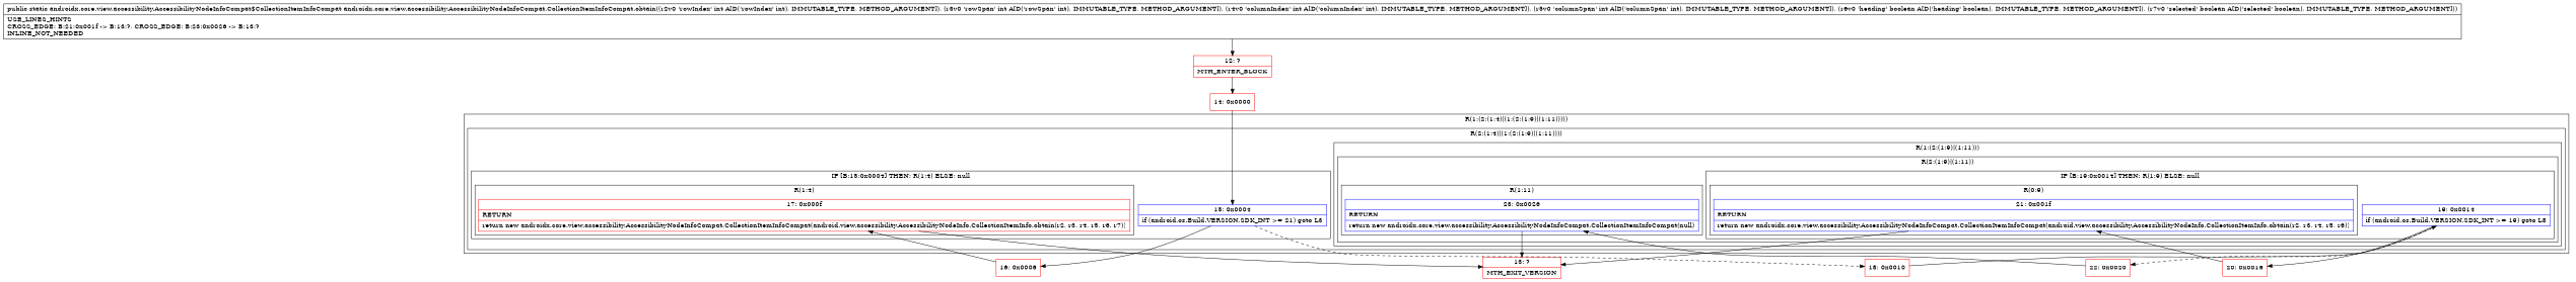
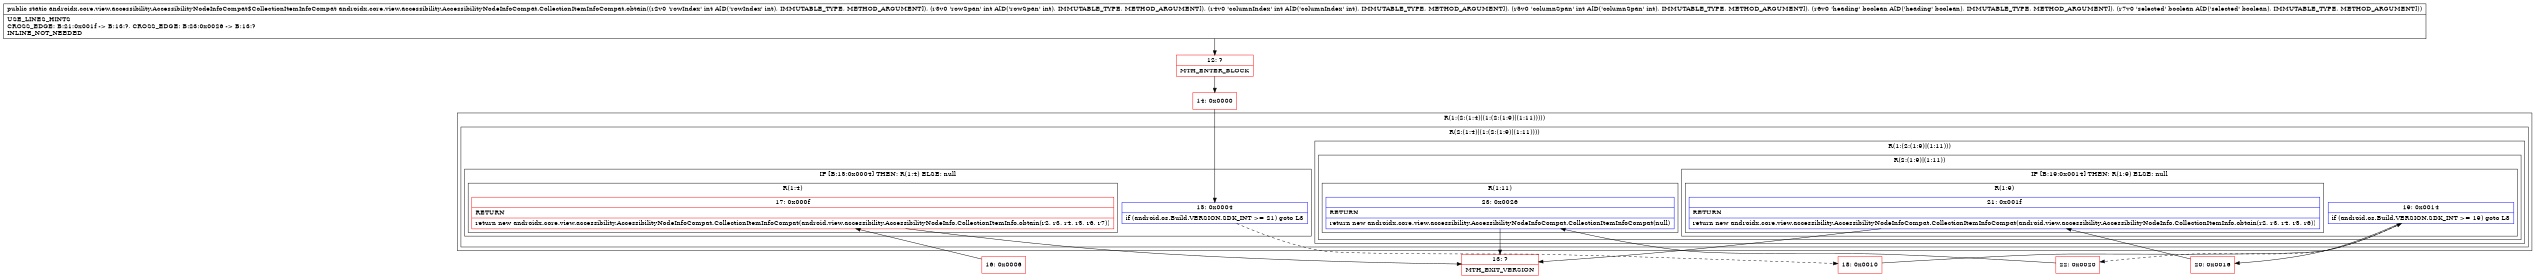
  digraph {
    node [color=red shape=record]
    n1 [label="{17\:\ 0x000f|RETURN\l|return new androidx.core.view.accessibility.AccessibilityNodeInfoCompat.CollectionItemInfoCompat(android.view.accessibility.AccessibilityNodeInfo.CollectionItemInfo.obtain(r2, r3, r4, r5, r6, r7))\l}"]
    n2 [color=blue label="{15\:\ 0x0004|if (android.os.Build.VERSION.SDK_INT \>= 21) goto L3\l}"]
    n3 [color=blue label="{21\:\ 0x001f|RETURN\l|return new androidx.core.view.accessibility.AccessibilityNodeInfoCompat.CollectionItemInfoCompat(android.view.accessibility.AccessibilityNodeInfo.CollectionItemInfo.obtain(r2, r3, r4, r5, r6))\l}"]
    n4 [color=blue label="{19\:\ 0x0014|if (android.os.Build.VERSION.SDK_INT \>= 19) goto L8\l}"]
    n5 [color=blue label="{23\:\ 0x0026|RETURN\l|return new androidx.core.view.accessibility.AccessibilityNodeInfoCompat.CollectionItemInfoCompat(null)\l}"]
    n6 [label="{13\:\ ?|MTH_EXIT_VERSION\l}"]
    n7 [label="{16\:\ 0x0006}"]
    n8 [label="{18\:\ 0x0010}"]
    n9 [label="{20\:\ 0x0016}"]
    n10 [label="{22\:\ 0x0020}"]
    n11 [label="{12\:\ ?|MTH_ENTER_BLOCK\l}"]
    n12 [label="{14\:\ 0x0000}"]
    n13 [label="{public static androidx.core.view.accessibility.AccessibilityNodeInfoCompat$CollectionItemInfoCompat androidx.core.view.accessibility.AccessibilityNodeInfoCompat.CollectionItemInfoCompat.obtain((r2v0 'rowIndex' int A[D('rowIndex' int), IMMUTABLE_TYPE, METHOD_ARGUMENT]), (r3v0 'rowSpan' int A[D('rowSpan' int), IMMUTABLE_TYPE, METHOD_ARGUMENT]), (r4v0 'columnIndex' int A[D('columnIndex' int), IMMUTABLE_TYPE, METHOD_ARGUMENT]), (r5v0 'columnSpan' int A[D('columnSpan' int), IMMUTABLE_TYPE, METHOD_ARGUMENT]), (r6v0 'heading' boolean A[D('heading' boolean), IMMUTABLE_TYPE, METHOD_ARGUMENT]), (r7v0 'selected' boolean A[D('selected' boolean), IMMUTABLE_TYPE, METHOD_ARGUMENT]))  | USE_LINES_HINTS\lCROSS_EDGE: B:21:0x001f \-\> B:13:?, CROSS_EDGE: B:23:0x0026 \-\> B:13:?\lINLINE_NOT_NEEDED\l}" color=""]
    subgraph cluster_1 {
      label="R(1:(2:(1:4)|(1:(2:(1:9)|(1:11)))))"
      subgraph cluster_2 {
        label="R(2:(1:4)|(1:(2:(1:9)|(1:11))))"
        subgraph cluster_3 {
          label="IF [B:15:0x0004] THEN: R(1:4) ELSE: null"
          n2
          subgraph cluster_4 {
            label="R(1:4)"
            n1
          }
        }
        subgraph cluster_5 {
          label="R(1:(2:(1:9)|(1:11)))"
          subgraph cluster_6 {
            label="R(2:(1:9)|(1:11))"
            subgraph cluster_7 {
              label="IF [B:19:0x0014] THEN: R(1:9) ELSE: null"
              n4
              subgraph cluster_8 {
-               label="R(0:9)"
+               label="R(1:9)"
                n3
              }
            }
            subgraph cluster_9 {
              label="R(1:11)"
              n5
            }
          }
        }
      }
    }
    n1 -> n6
-   n2 -> n7
    n2 -> n8 [style=dashed]
    n3 -> n6
    n4 -> n9
    n4 -> n10 [style=dashed]
    n5 -> n6
    n7 -> n1
    n8 -> n4
    n9 -> n3
    n10 -> n5
    n11 -> n12
    n12 -> n2
    n13 -> n11
  }
